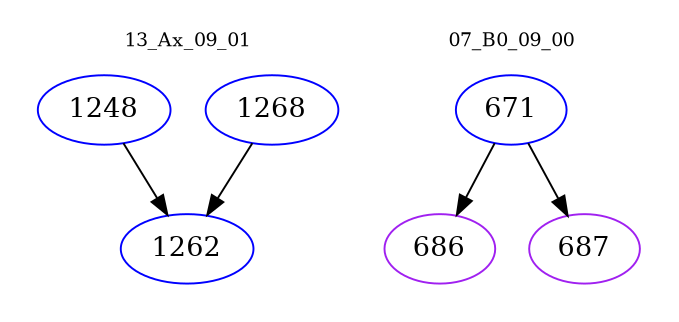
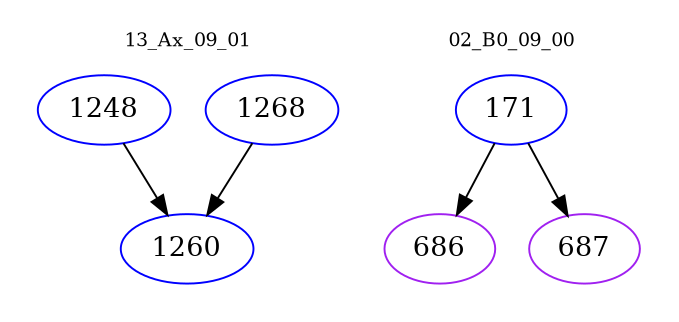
  digraph {
    node [color=blue]
    edge [color=black]
    n1 [label=1268]
    n2 [label=1248]
-   n3 [label=1262]
+   n3 [label=1260]
    n4 [color=purple label=686]
-   n5 [label=671]
+   n5 [label=171]
    n6 [color=purple label=687]
    subgraph cluster_1 {
      color=white
      fontsize=10
      label="13_Ax_09_01"
      n1
      n2
      n3
    }
    subgraph cluster_2 {
      color=white
      fontsize=10
-     label="07_B0_09_00"
+     label="02_B0_09_00"
      n4
      n5
      n6
    }
    n1 -> n3
    n2 -> n3
    n5 -> n4
    n5 -> n6
  }
